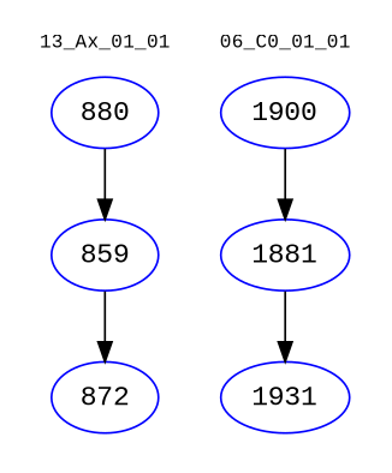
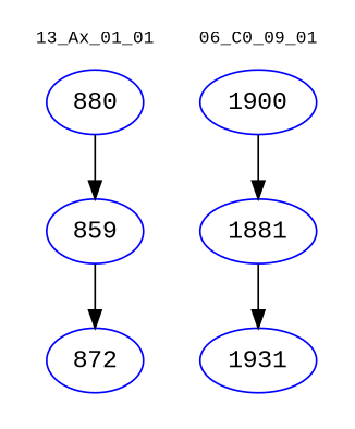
  digraph {
    fontname="Liberation Mono"
    node [color=blue fontname="Liberation Mono"]
    edge [color=black fontname="Liberation Mono"]
    n1 [label=880]
    n2 [label=859]
    n3 [label=872]
    n4 [label=1900]
    n5 [label=1881]
    n6 [label=1931]
    subgraph cluster_1 {
      color=white
      fontsize=10
      label="13_Ax_01_01"
      n1
      n2
      n3
    }
    subgraph cluster_2 {
      color=white
      fontsize=10
-     label="06_C0_01_01"
+     label="06_C0_09_01"
      n4
      n5
      n6
    }
    n1 -> n2
    n2 -> n3
    n4 -> n5
    n5 -> n6
  }
